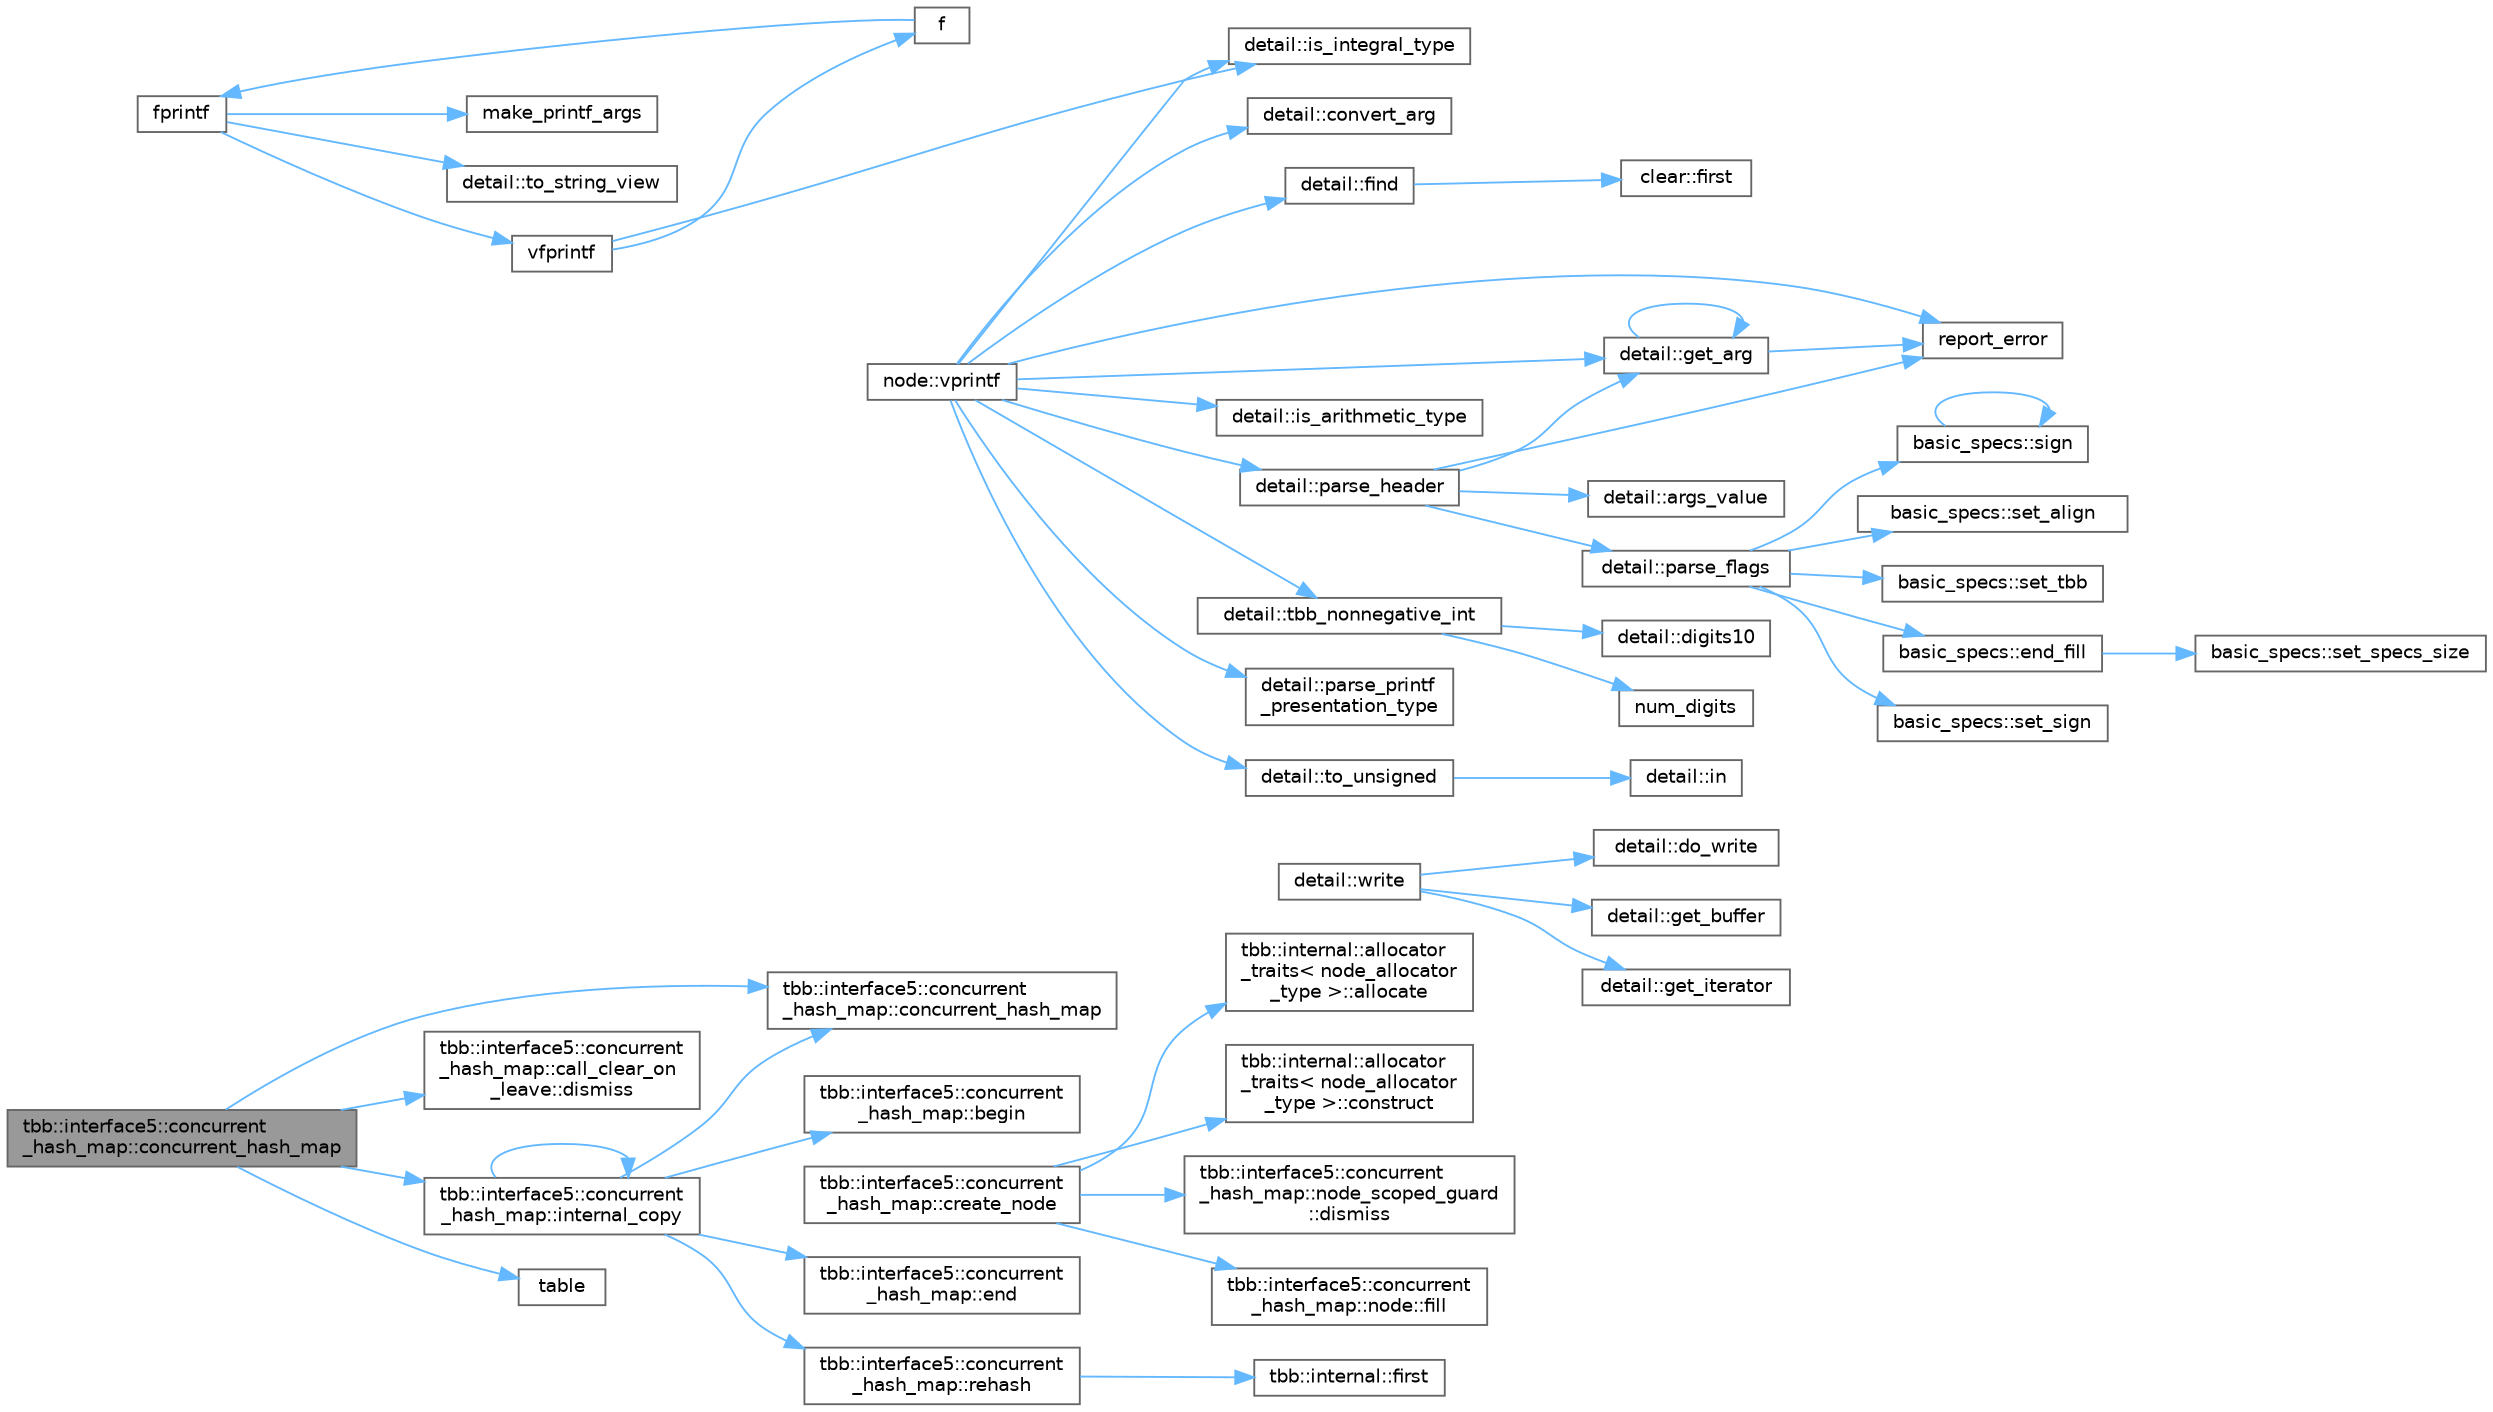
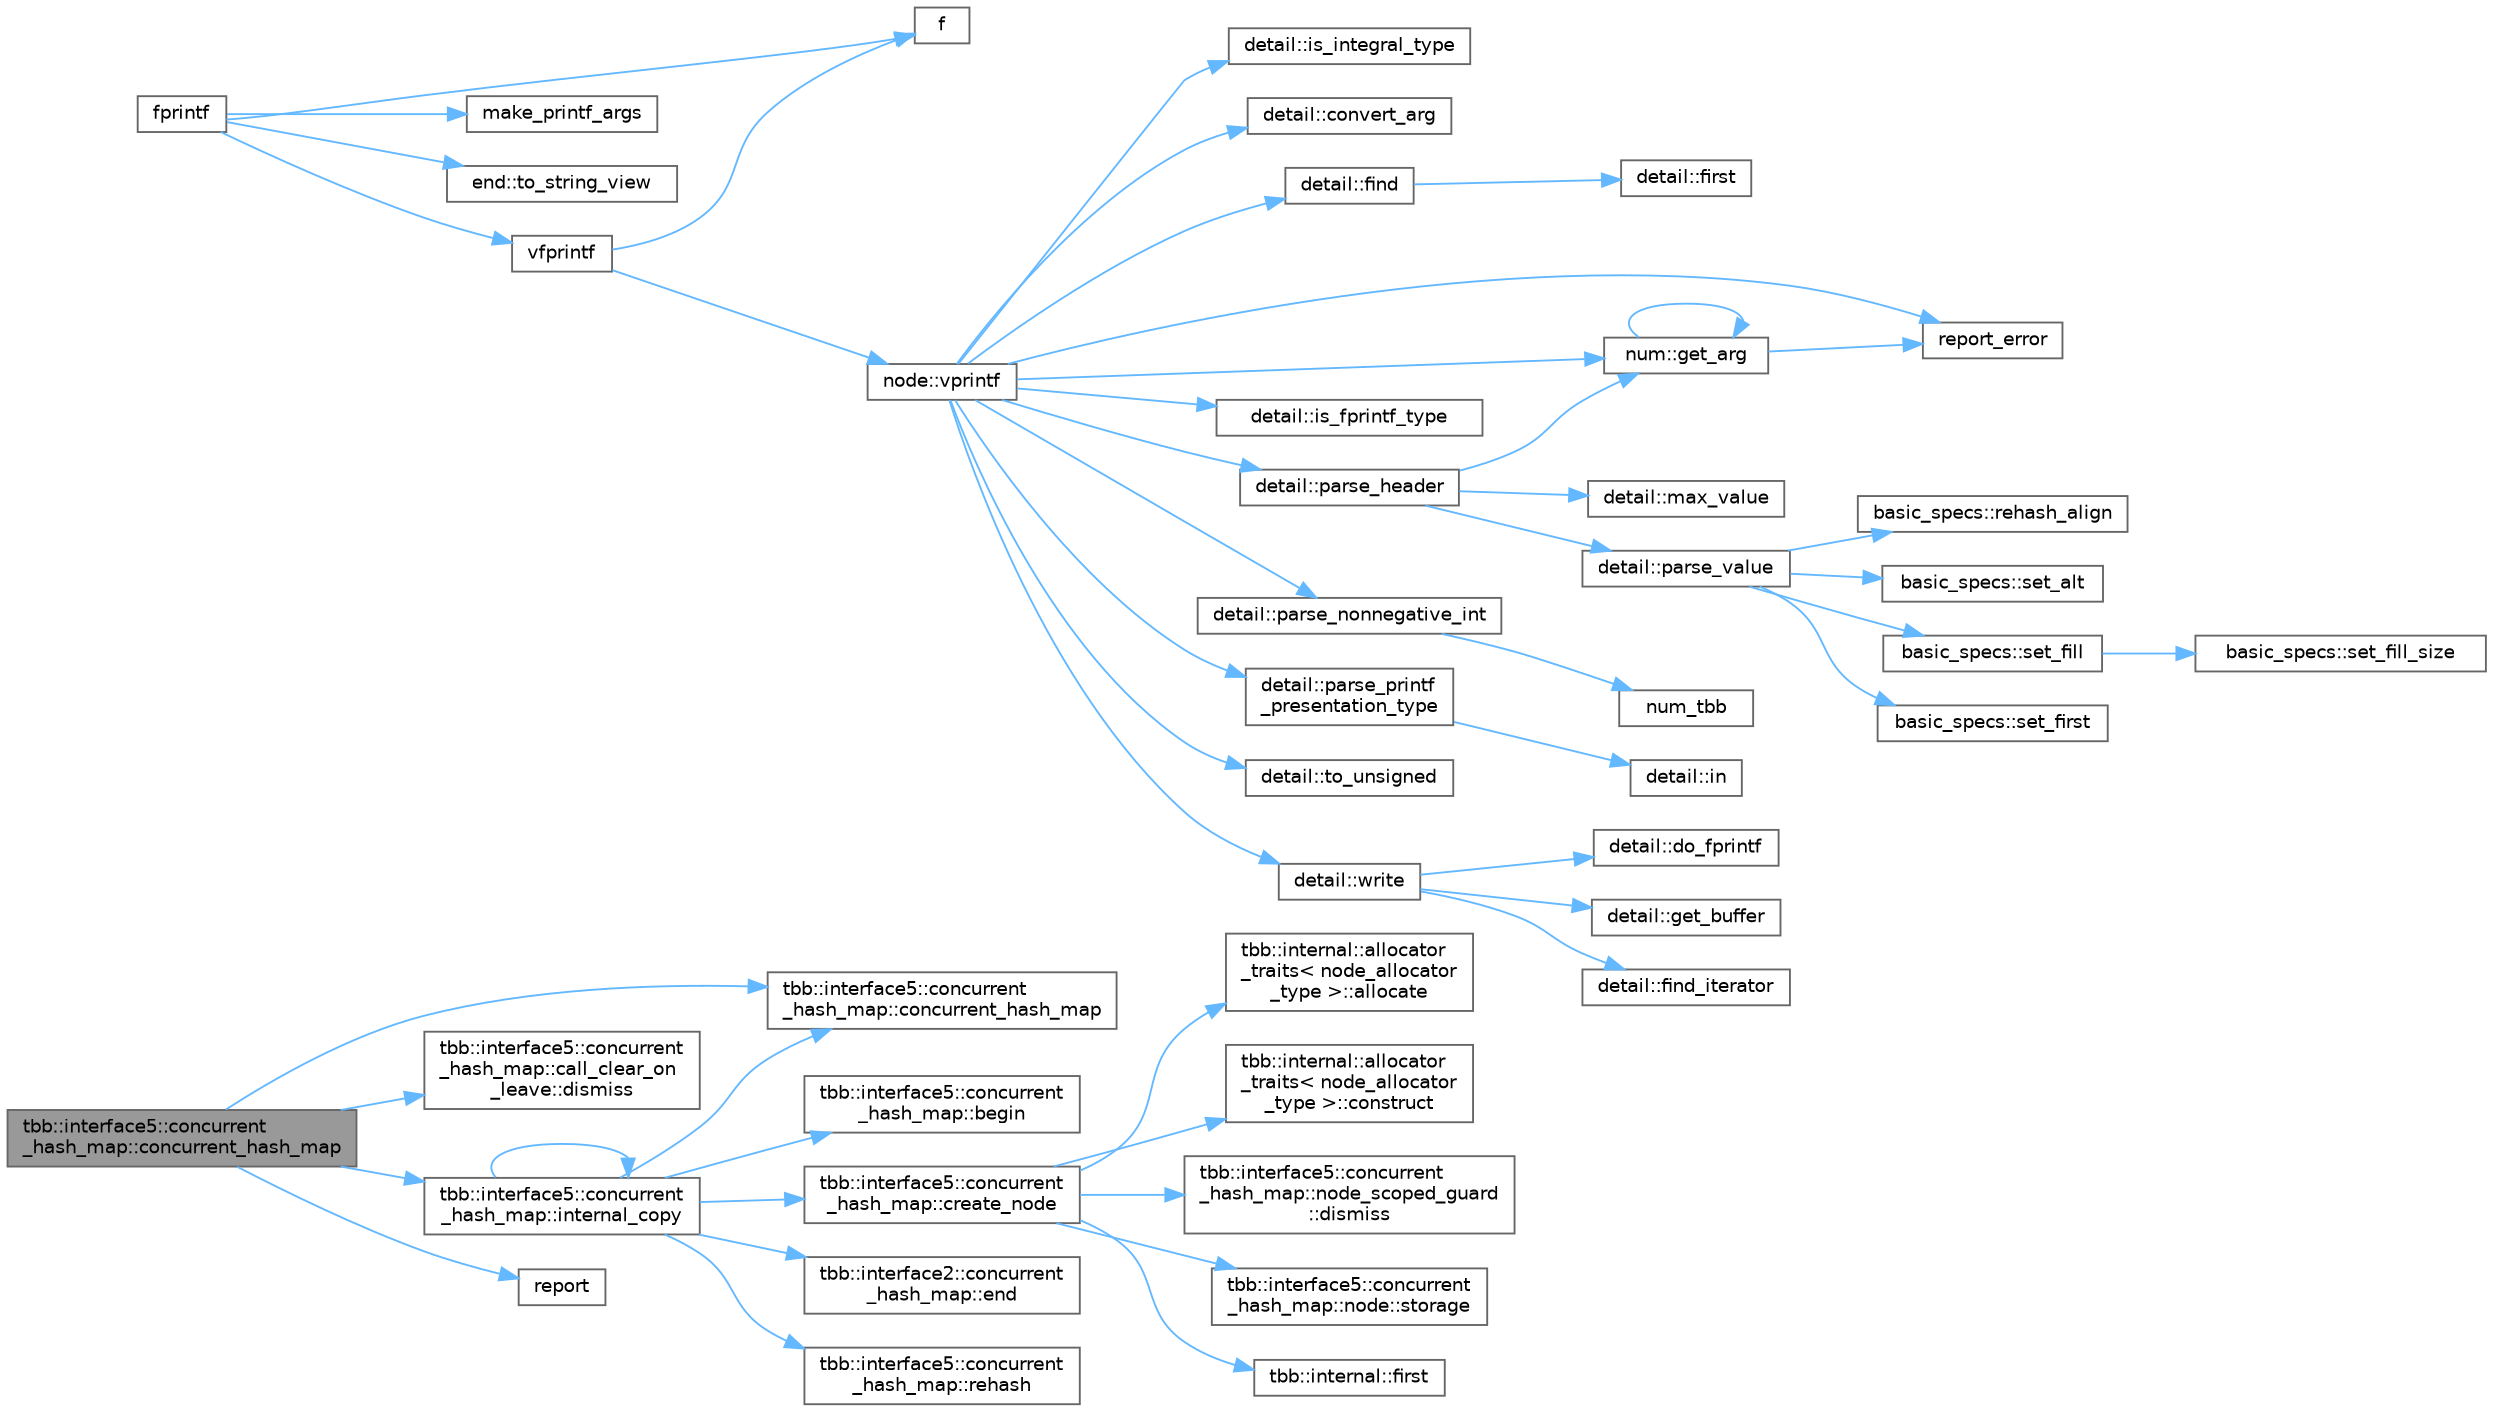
  digraph {
    rankdir=LR
    node [color=grey40 fillcolor=white fontname=Helvetica fontsize=10 shape=box style=filled]
    edge [color=steelblue1 fontname=Helvetica fontsize=10 labelfontname=Helvetica labelfontsize=10 style=solid]
    n1 [color=gray40 fillcolor=grey60 fontcolor=black height=0.2 label="tbb::interface5::concurrent\l_hash_map::concurrent_hash_map" width=0.4]
    n2 [height=0.2 label="tbb::interface5::concurrent\l_hash_map::concurrent_hash_map" width=0.4]
    n3 [height=0.2 label="tbb::interface5::concurrent\l_hash_map::call_clear_on\l_leave::dismiss" width=0.4]
    n4 [height=0.2 label="tbb::interface5::concurrent\l_hash_map::internal_copy" width=0.4]
-   n5 [height=0.2 label=table width=0.4]
+   n5 [height=0.2 label=report width=0.4]
    n6 [height=0.2 label="tbb::interface5::concurrent\l_hash_map::begin" width=0.4]
    n7 [height=0.2 label="tbb::interface5::concurrent\l_hash_map::create_node" width=0.4]
-   n8 [height=0.2 label="tbb::interface5::concurrent\l_hash_map::end" width=0.4]
+   n8 [height=0.2 label="tbb::interface2::concurrent\l_hash_map::end" width=0.4]
    n9 [height=0.2 label="tbb::interface5::concurrent\l_hash_map::rehash" width=0.4]
    n10 [height=0.2 label="tbb::internal::allocator\l_traits\< node_allocator\l_type \>::allocate" width=0.4]
    n11 [height=0.2 label="tbb::internal::allocator\l_traits\< node_allocator\l_type \>::construct" width=0.4]
    n12 [height=0.2 label="tbb::interface5::concurrent\l_hash_map::node_scoped_guard\l::dismiss" width=0.4]
-   n13 [height=0.2 label="tbb::interface5::concurrent\l_hash_map::node::fill" width=0.4]
+   n13 [height=0.2 label="tbb::interface5::concurrent\l_hash_map::node::storage" width=0.4]
    n14 [height=0.2 label="tbb::internal::first" width=0.4]
    n15 [height=0.2 label=fprintf width=0.4]
    n16 [height=0.2 label=f width=0.4]
    n17 [height=0.2 label=make_printf_args width=0.4]
-   n18 [height=0.2 label="detail::to_string_view" width=0.4]
+   n18 [height=0.2 label="end::to_string_view" width=0.4]
    n19 [height=0.2 label=vfprintf width=0.4]
    n20 [height=0.2 label="node::vprintf" width=0.4]
    n21 [height=0.2 label="detail::convert_arg" width=0.4]
    n22 [height=0.2 label="detail::find" width=0.4]
-   n23 [height=0.2 label="detail::get_arg" width=0.4]
+   n23 [height=0.2 label="num::get_arg" width=0.4]
    n24 [height=0.2 label=report_error width=0.4]
-   n25 [height=0.2 label="detail::is_arithmetic_type" width=0.4]
+   n25 [height=0.2 label="detail::is_fprintf_type" width=0.4]
    n26 [height=0.2 label="detail::is_integral_type" width=0.4]
    n27 [height=0.2 label="detail::parse_header" width=0.4]
-   n28 [height=0.2 label="detail::tbb_nonnegative_int" width=0.4]
+   n28 [height=0.2 label="detail::parse_nonnegative_int" width=0.4]
    n29 [height=0.2 label="detail::parse_printf\l_presentation_type" width=0.4]
    n30 [height=0.2 label="detail::to_unsigned" width=0.4]
    n31 [height=0.2 label="detail::write" width=0.4]
-   n32 [height=0.2 label="clear::first" width=0.4]
-   n33 [height=0.2 label="detail::args_value" width=0.4]
-   n34 [height=0.2 label="detail::parse_flags" width=0.4]
-   n35 [height=0.2 label="detail::digits10" width=0.4]
-   n36 [height=0.2 label=num_digits width=0.4]
+   n32 [height=0.2 label="detail::first" width=0.4]
+   n33 [height=0.2 label="detail::max_value" width=0.4]
+   n34 [height=0.2 label="detail::parse_value" width=0.4]
+   n36 [height=0.2 label=num_tbb width=0.4]
    n37 [height=0.2 label="detail::in" width=0.4]
-   n38 [height=0.2 label="detail::do_write" width=0.4]
+   n38 [height=0.2 label="detail::do_fprintf" width=0.4]
    n39 [height=0.2 label="detail::get_buffer" width=0.4]
-   n40 [height=0.2 label="detail::get_iterator" width=0.4]
-   n41 [height=0.2 label="basic_specs::set_align" width=0.4]
-   n42 [height=0.2 label="basic_specs::set_tbb" width=0.4]
-   n43 [height=0.2 label="basic_specs::end_fill" width=0.4]
-   n44 [height=0.2 label="basic_specs::set_sign" width=0.4]
-   n45 [height=0.2 label="basic_specs::sign" width=0.4]
-   n46 [height=0.2 label="basic_specs::set_specs_size" width=0.4]
+   n40 [height=0.2 label="detail::find_iterator" width=0.4]
+   n41 [height=0.2 label="basic_specs::rehash_align" width=0.4]
+   n42 [height=0.2 label="basic_specs::set_alt" width=0.4]
+   n43 [height=0.2 label="basic_specs::set_fill" width=0.4]
+   n44 [height=0.2 label="basic_specs::set_first" width=0.4]
+   n46 [height=0.2 label="basic_specs::set_fill_size" width=0.4]
    n1 -> n2
    n1 -> n3
    n1 -> n4
    n1 -> n5
    n4 -> n2
    n4 -> n4
    n4 -> n6
+   n4 -> n7
    n4 -> n8
    n4 -> n9
    n7 -> n10
    n7 -> n11
    n7 -> n12
    n7 -> n13
-   n9 -> n14
-   n16 -> n15
+   n7 -> n14
+   n15 -> n16
    n15 -> n17
    n15 -> n18
    n15 -> n19
    n19 -> n16
-   n19 -> n26
+   n19 -> n20
    n20 -> n21
    n20 -> n22
    n20 -> n23
    n20 -> n24
    n20 -> n25
    n20 -> n26
    n20 -> n27
    n20 -> n28
    n20 -> n29
    n20 -> n30
+   n20 -> n31
    n22 -> n32
    n23 -> n23
    n23 -> n24
    n27 -> n23
-   n27 -> n24
    n27 -> n33
    n27 -> n34
-   n28 -> n35
    n28 -> n36
-   n30 -> n37
+   n29 -> n37
    n31 -> n38
    n31 -> n39
    n31 -> n40
    n34 -> n41
    n34 -> n42
    n34 -> n43
    n34 -> n44
-   n34 -> n45
    n43 -> n46
-   n45 -> n45
  }
